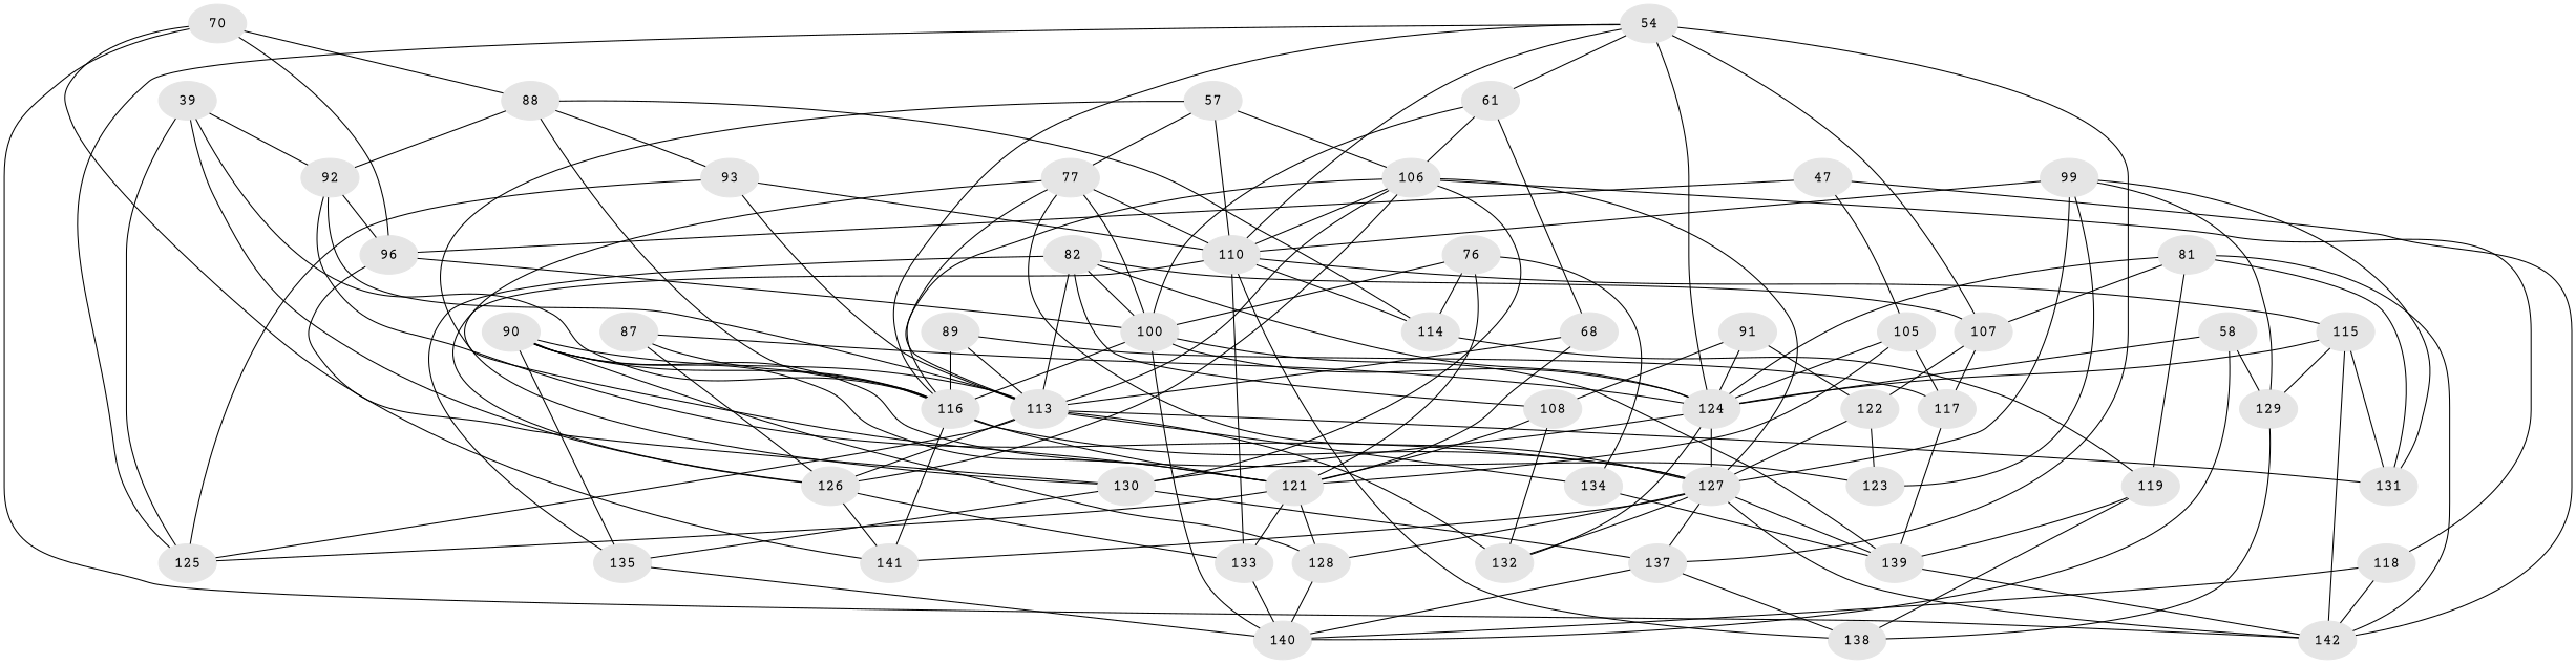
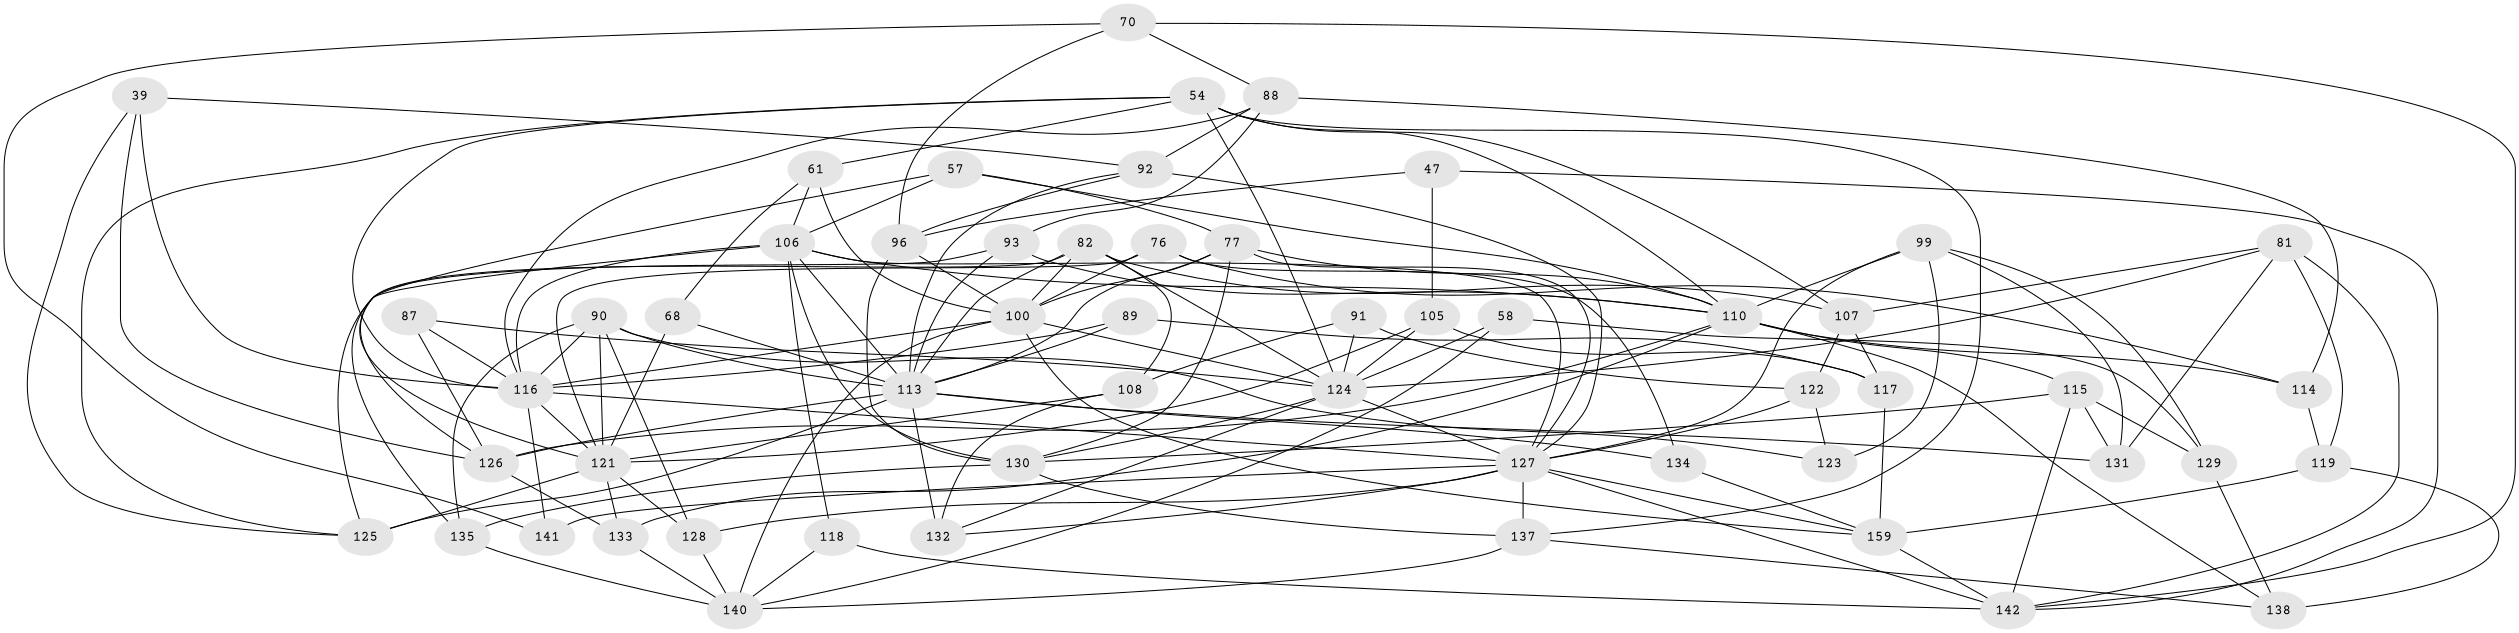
  graph {
    fontname="Courier Prime"
    node [color=gray90 fontname="Courier Prime" style=filled]
    edge [fontname="Courier Prime"]
    92 [super="+46"]
    96 [super="+43"]
    127 [super="+44+109+64+111"]
    113 [super="+10+55+22+97"]
    39
    116 [super="+112+102+74"]
    125 [super="+36+94"]
    126 [super="+95"]
    121 [super="+34+50+73"]
    141 [super="+80"]
    133 [super="+98"]
    100 [super="+62+41"]
    130 [super="+84"]
    47
    105
    142 [super="+104+65"]
    124 [super="+21+35+38+63"]
    117
    57 [super="+20"]
    110 [super="+72"]
    77 [super="+69"]
    106 [super="+23+29+101"]
    76 [super="+59"]
    114
    134
    137 [super="+120"]
    128 [super="+4"]
-   139 [super="+1+60"]
+   139 [super="+1+60" label=159]
    132 [super="+33"]
    54 [super="+42"]
    61
    107 [super="+103"]
    68
    122
    115 [super="+75+85"]
    138
    140 [super="+56+136"]
    118
    58
    129 [super="+9"]
    131
    88 [super="+13"]
    93 [super="+86"]
    70
    119 [super="+30"]
    135
    81 [super="+2+71"]
    82 [super="+66"]
    108
    87
    89
    90 [super="+26+79"]
    123
    91
    99 [super="+37"]
    92 -- 96
    92 -- 127
    92 -- 113
    96 -- 100
    96 -- 130
    127 -- 141 [weight=2]
    127 -- 142 [weight=2]
    127 -- 137
    127 -- 128
    127 -- 139 [weight=2]
    127 -- 132
    113 -- 125 [weight=2]
    113 -- 126 [weight=4]
    113 -- 134
    113 -- 132 [weight=3]
    113 -- 131
    39 -- 92
    39 -- 116
    39 -- 125
    39 -- 126
    116 -- 127 [weight=2]
    116 -- 121
    116 -- 141 [weight=2]
-   126 -- 141
    126 -- 133
    121 -- 125 [weight=2]
    121 -- 133 [weight=2]
    121 -- 128
    133 -- 140 [weight=2]
    100 -- 116 [weight=3]
    100 -- 124
    100 -- 139
    100 -- 140
    130 -- 137 [weight=2]
    130 -- 135
    47 -- 96 [weight=2]
    47 -- 105
    47 -- 142
    105 -- 121
    105 -- 124
    105 -- 117
    124 -- 127
    124 -- 130
    124 -- 132
    117 -- 139
    57 -- 121
    57 -- 110
    57 -- 77
    57 -- 106 [weight=2]
    110 -- 126
    110 -- 133
    110 -- 114
    110 -- 115
    110 -- 138
    77 -- 127
    77 -- 113
    77 -- 100
    77 -- 130
    77 -- 110
    106 -- 127 [weight=4]
    106 -- 113 [weight=2]
    106 -- 116
    106 -- 126
    106 -- 130
    106 -- 110
    106 -- 118
    76 -- 121
    76 -- 100
    76 -- 114
    76 -- 134 [weight=2]
    114 -- 119
    134 -- 139
    137 -- 138
    137 -- 140
    128 -- 140
    139 -- 142
    54 -- 116
    54 -- 125
    54 -- 124
    54 -- 110
    54 -- 137
    54 -- 61
    54 -- 107 [weight=2]
    61 -- 100
    61 -- 106
    61 -- 68
    107 -- 117
    107 -- 122
    68 -- 113 [weight=2]
    68 -- 121
    122 -- 127
    122 -- 123
-   115 -- 124
+   115 -- 130
    115 -- 142 [weight=2]
    115 -- 129 [weight=2]
    115 -- 131
    118 -- 142
    118 -- 140
    58 -- 124
    58 -- 140
    58 -- 129 [weight=2]
    129 -- 138
    88 -- 92 [weight=2]
    88 -- 116
    88 -- 114
    88 -- 93
    93 -- 113
    93 -- 125 [weight=2]
    93 -- 110 [weight=2]
    70 -- 96
    70 -- 141
    70 -- 142
    70 -- 88
    119 -- 139 [weight=2]
    119 -- 138
    135 -- 140
    81 -- 142 [weight=2]
    81 -- 124 [weight=2]
    81 -- 107
    81 -- 131
    81 -- 119 [weight=2]
    82 -- 113 [weight=2]
    82 -- 100 [weight=2]
    82 -- 124
    82 -- 107
    82 -- 135
    82 -- 108
    108 -- 121
    108 -- 132
    87 -- 116 [weight=2]
    87 -- 126
    87 -- 124
    89 -- 113
    89 -- 116 [weight=2]
    89 -- 117
    90 -- 113
    90 -- 116 [weight=2]
    90 -- 121
    90 -- 128 [weight=2]
    90 -- 135
    90 -- 123
    91 -- 124
    91 -- 122
    91 -- 108
    99 -- 127
    99 -- 110
    99 -- 129
    99 -- 131
    99 -- 123 [weight=2]
  }
